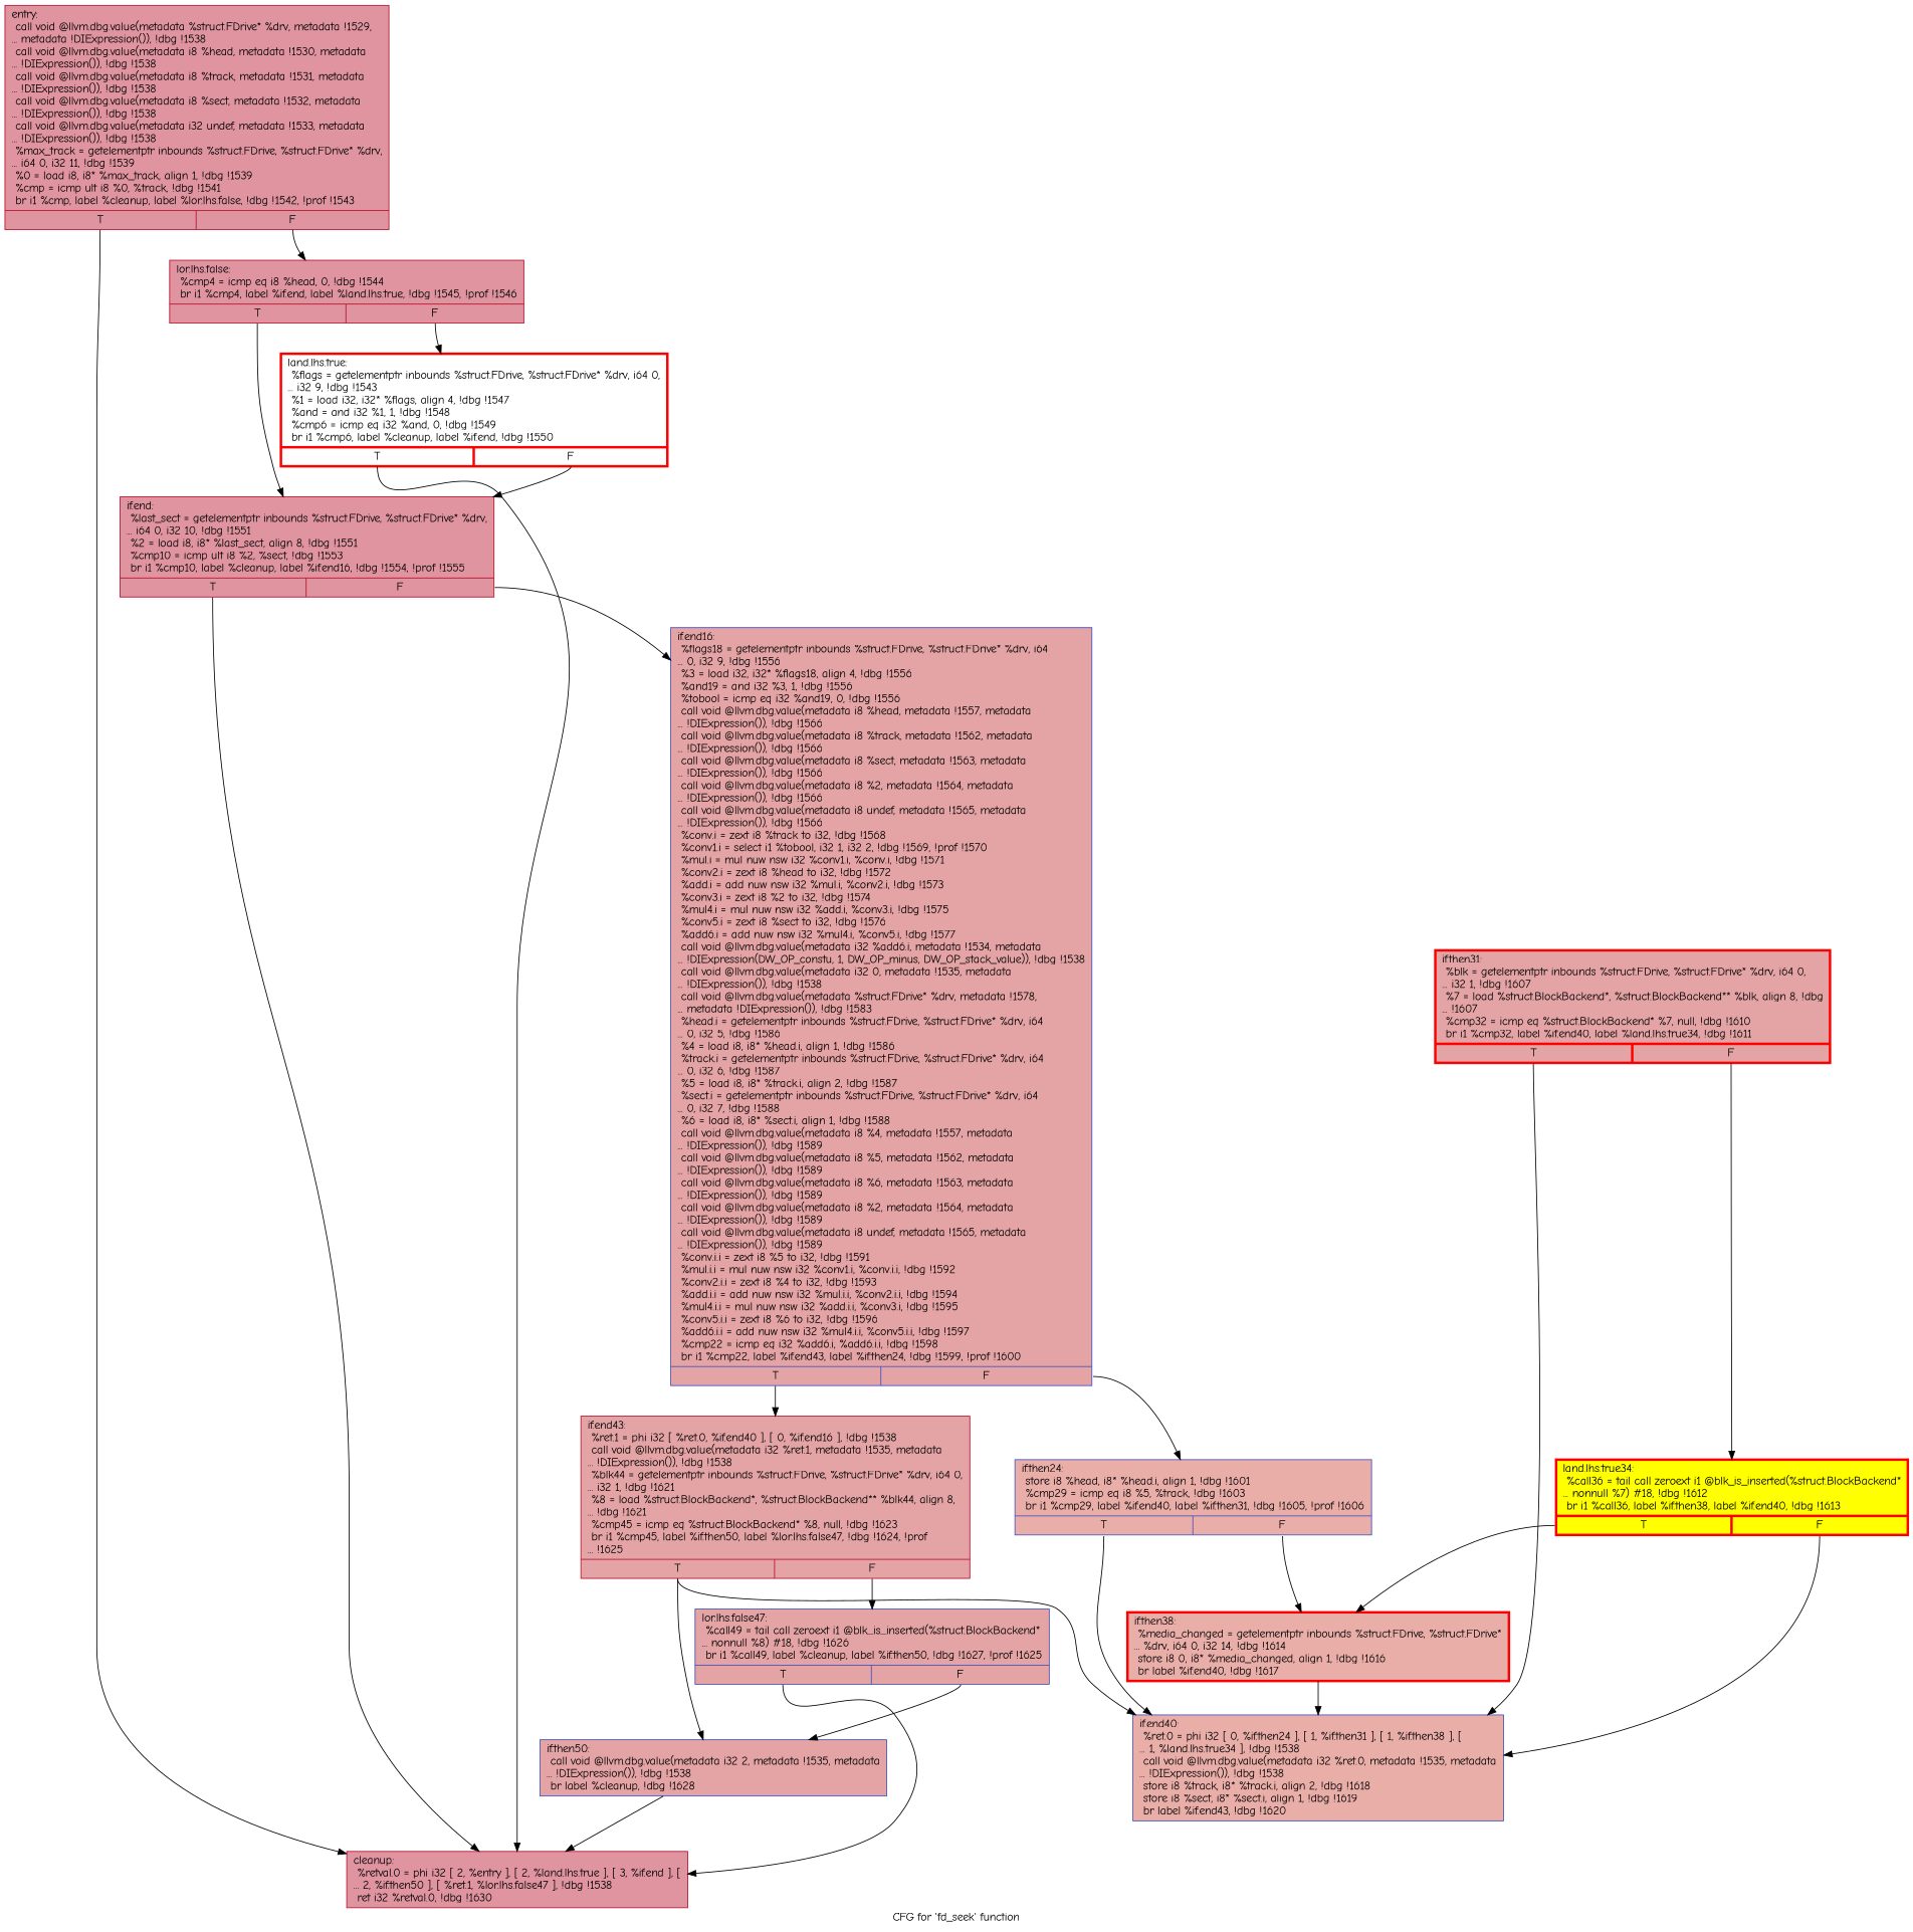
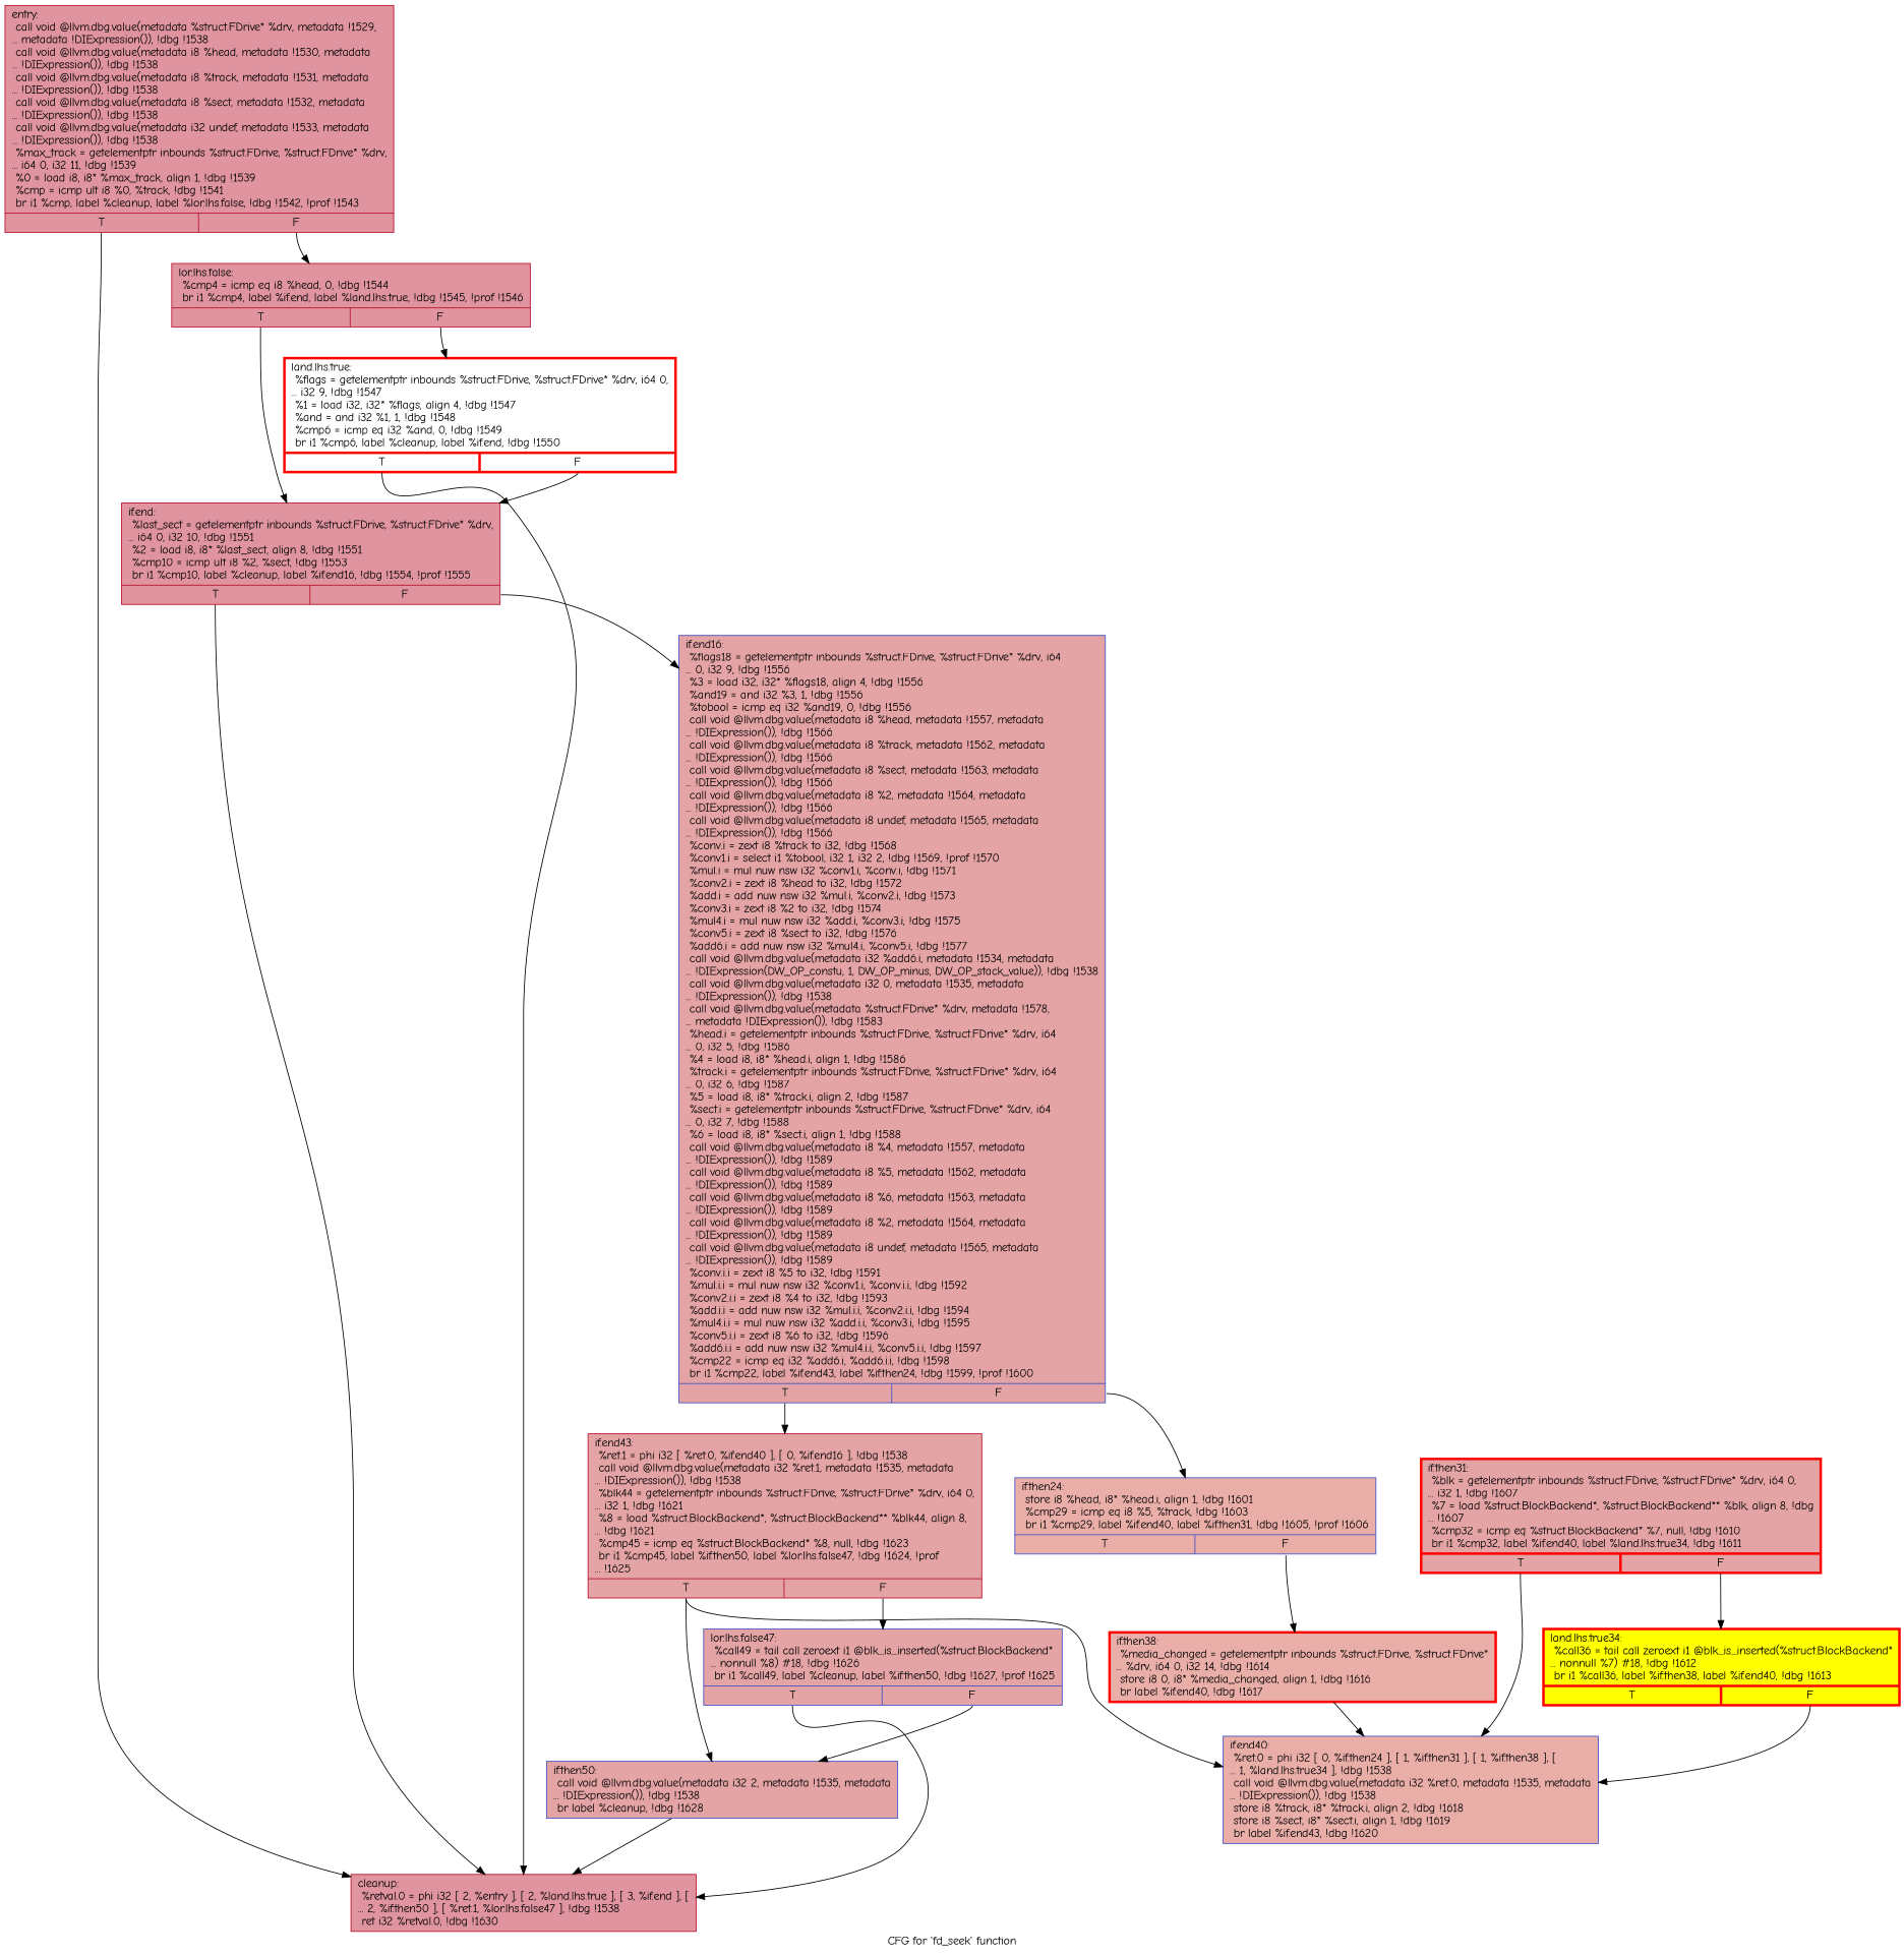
  digraph {
    fontname="Comic Neue"
    label="CFG for 'fd_seek' function"
    node [color="#b70d28ff" fillcolor="#c32e3170" fontname="Comic Neue" shape=record style=filled]
    edge [fontname="Comic Neue" tailport=s0]
    n1 [fillcolor="#b70d2870" label="{entry:\l  call void @llvm.dbg.value(metadata %struct.FDrive* %drv, metadata !1529,\l... metadata !DIExpression()), !dbg !1538\l  call void @llvm.dbg.value(metadata i8 %head, metadata !1530, metadata\l... !DIExpression()), !dbg !1538\l  call void @llvm.dbg.value(metadata i8 %track, metadata !1531, metadata\l... !DIExpression()), !dbg !1538\l  call void @llvm.dbg.value(metadata i8 %sect, metadata !1532, metadata\l... !DIExpression()), !dbg !1538\l  call void @llvm.dbg.value(metadata i32 undef, metadata !1533, metadata\l... !DIExpression()), !dbg !1538\l  %max_track = getelementptr inbounds %struct.FDrive, %struct.FDrive* %drv,\l... i64 0, i32 11, !dbg !1539\l  %0 = load i8, i8* %max_track, align 1, !dbg !1539\l  %cmp = icmp ult i8 %0, %track, !dbg !1541\l  br i1 %cmp, label %cleanup, label %lor.lhs.false, !dbg !1542, !prof !1543\l|{<s0>T|<s1>F}}"]
    n2 [fillcolor="#b70d2870" label="{cleanup:                                          \l  %retval.0 = phi i32 [ 2, %entry ], [ 2, %land.lhs.true ], [ 3, %if.end ], [\l... 2, %if.then50 ], [ %ret.1, %lor.lhs.false47 ], !dbg !1538\l  ret i32 %retval.0, !dbg !1630\l}"]
    n3 [fillcolor="#b70d2870" label="{lor.lhs.false:                                    \l  %cmp4 = icmp eq i8 %head, 0, !dbg !1544\l  br i1 %cmp4, label %if.end, label %land.lhs.true, !dbg !1545, !prof !1546\l|{<s0>T|<s1>F}}"]
    n4 [fillcolor="#b70d2870" label="{if.end:                                           \l  %last_sect = getelementptr inbounds %struct.FDrive, %struct.FDrive* %drv,\l... i64 0, i32 10, !dbg !1551\l  %2 = load i8, i8* %last_sect, align 8, !dbg !1551\l  %cmp10 = icmp ult i8 %2, %sect, !dbg !1553\l  br i1 %cmp10, label %cleanup, label %if.end16, !dbg !1554, !prof !1555\l|{<s0>T|<s1>F}}"]
-   n5 [color=red label="{land.lhs.true:                                    \l  %flags = getelementptr inbounds %struct.FDrive, %struct.FDrive* %drv, i64 0,\l... i32 9, !dbg !1543\l  %1 = load i32, i32* %flags, align 4, !dbg !1547\l  %and = and i32 %1, 1, !dbg !1548\l  %cmp6 = icmp eq i32 %and, 0, !dbg !1549\l  br i1 %cmp6, label %cleanup, label %if.end, !dbg !1550\l|{<s0>T|<s1>F}}" penwidth=3.0 fillcolor="" style=""]
+   n5 [color=red label="{land.lhs.true:                                    \l  %flags = getelementptr inbounds %struct.FDrive, %struct.FDrive* %drv, i64 0,\l... i32 9, !dbg !1547\l  %1 = load i32, i32* %flags, align 4, !dbg !1547\l  %and = and i32 %1, 1, !dbg !1548\l  %cmp6 = icmp eq i32 %and, 0, !dbg !1549\l  br i1 %cmp6, label %cleanup, label %if.end, !dbg !1550\l|{<s0>T|<s1>F}}" penwidth=3.0 fillcolor="" style=""]
    n6 [color="#3d50c3ff" label="{if.end16:                                         \l  %flags18 = getelementptr inbounds %struct.FDrive, %struct.FDrive* %drv, i64\l... 0, i32 9, !dbg !1556\l  %3 = load i32, i32* %flags18, align 4, !dbg !1556\l  %and19 = and i32 %3, 1, !dbg !1556\l  %tobool = icmp eq i32 %and19, 0, !dbg !1556\l  call void @llvm.dbg.value(metadata i8 %head, metadata !1557, metadata\l... !DIExpression()), !dbg !1566\l  call void @llvm.dbg.value(metadata i8 %track, metadata !1562, metadata\l... !DIExpression()), !dbg !1566\l  call void @llvm.dbg.value(metadata i8 %sect, metadata !1563, metadata\l... !DIExpression()), !dbg !1566\l  call void @llvm.dbg.value(metadata i8 %2, metadata !1564, metadata\l... !DIExpression()), !dbg !1566\l  call void @llvm.dbg.value(metadata i8 undef, metadata !1565, metadata\l... !DIExpression()), !dbg !1566\l  %conv.i = zext i8 %track to i32, !dbg !1568\l  %conv1.i = select i1 %tobool, i32 1, i32 2, !dbg !1569, !prof !1570\l  %mul.i = mul nuw nsw i32 %conv1.i, %conv.i, !dbg !1571\l  %conv2.i = zext i8 %head to i32, !dbg !1572\l  %add.i = add nuw nsw i32 %mul.i, %conv2.i, !dbg !1573\l  %conv3.i = zext i8 %2 to i32, !dbg !1574\l  %mul4.i = mul nuw nsw i32 %add.i, %conv3.i, !dbg !1575\l  %conv5.i = zext i8 %sect to i32, !dbg !1576\l  %add6.i = add nuw nsw i32 %mul4.i, %conv5.i, !dbg !1577\l  call void @llvm.dbg.value(metadata i32 %add6.i, metadata !1534, metadata\l... !DIExpression(DW_OP_constu, 1, DW_OP_minus, DW_OP_stack_value)), !dbg !1538\l  call void @llvm.dbg.value(metadata i32 0, metadata !1535, metadata\l... !DIExpression()), !dbg !1538\l  call void @llvm.dbg.value(metadata %struct.FDrive* %drv, metadata !1578,\l... metadata !DIExpression()), !dbg !1583\l  %head.i = getelementptr inbounds %struct.FDrive, %struct.FDrive* %drv, i64\l... 0, i32 5, !dbg !1586\l  %4 = load i8, i8* %head.i, align 1, !dbg !1586\l  %track.i = getelementptr inbounds %struct.FDrive, %struct.FDrive* %drv, i64\l... 0, i32 6, !dbg !1587\l  %5 = load i8, i8* %track.i, align 2, !dbg !1587\l  %sect.i = getelementptr inbounds %struct.FDrive, %struct.FDrive* %drv, i64\l... 0, i32 7, !dbg !1588\l  %6 = load i8, i8* %sect.i, align 1, !dbg !1588\l  call void @llvm.dbg.value(metadata i8 %4, metadata !1557, metadata\l... !DIExpression()), !dbg !1589\l  call void @llvm.dbg.value(metadata i8 %5, metadata !1562, metadata\l... !DIExpression()), !dbg !1589\l  call void @llvm.dbg.value(metadata i8 %6, metadata !1563, metadata\l... !DIExpression()), !dbg !1589\l  call void @llvm.dbg.value(metadata i8 %2, metadata !1564, metadata\l... !DIExpression()), !dbg !1589\l  call void @llvm.dbg.value(metadata i8 undef, metadata !1565, metadata\l... !DIExpression()), !dbg !1589\l  %conv.i.i = zext i8 %5 to i32, !dbg !1591\l  %mul.i.i = mul nuw nsw i32 %conv1.i, %conv.i.i, !dbg !1592\l  %conv2.i.i = zext i8 %4 to i32, !dbg !1593\l  %add.i.i = add nuw nsw i32 %mul.i.i, %conv2.i.i, !dbg !1594\l  %mul4.i.i = mul nuw nsw i32 %add.i.i, %conv3.i, !dbg !1595\l  %conv5.i.i = zext i8 %6 to i32, !dbg !1596\l  %add6.i.i = add nuw nsw i32 %mul4.i.i, %conv5.i.i, !dbg !1597\l  %cmp22 = icmp eq i32 %add6.i, %add6.i.i, !dbg !1598\l  br i1 %cmp22, label %if.end43, label %if.then24, !dbg !1599, !prof !1600\l|{<s0>T|<s1>F}}"]
    n7 [label="{if.end43:                                         \l  %ret.1 = phi i32 [ %ret.0, %if.end40 ], [ 0, %if.end16 ], !dbg !1538\l  call void @llvm.dbg.value(metadata i32 %ret.1, metadata !1535, metadata\l... !DIExpression()), !dbg !1538\l  %blk44 = getelementptr inbounds %struct.FDrive, %struct.FDrive* %drv, i64 0,\l... i32 1, !dbg !1621\l  %8 = load %struct.BlockBackend*, %struct.BlockBackend** %blk44, align 8,\l... !dbg !1621\l  %cmp45 = icmp eq %struct.BlockBackend* %8, null, !dbg !1623\l  br i1 %cmp45, label %if.then50, label %lor.lhs.false47, !dbg !1624, !prof\l... !1625\l|{<s0>T|<s1>F}}"]
    n8 [color="#3d50c3ff" fillcolor="#d0473d70" label="{if.then24:                                        \l  store i8 %head, i8* %head.i, align 1, !dbg !1601\l  %cmp29 = icmp eq i8 %5, %track, !dbg !1603\l  br i1 %cmp29, label %if.end40, label %if.then31, !dbg !1605, !prof !1606\l|{<s0>T|<s1>F}}"]
    n9 [color="#3d50c3ff" label="{if.then50:                                        \l  call void @llvm.dbg.value(metadata i32 2, metadata !1535, metadata\l... !DIExpression()), !dbg !1538\l  br label %cleanup, !dbg !1628\l}"]
    n10 [color="#3d50c3ff" label="{lor.lhs.false47:                                  \l  %call49 = tail call zeroext i1 @blk_is_inserted(%struct.BlockBackend*\l... nonnull %8) #18, !dbg !1626\l  br i1 %call49, label %cleanup, label %if.then50, !dbg !1627, !prof !1625\l|{<s0>T|<s1>F}}"]
    n11 [color="#3d50c3ff" fillcolor="#d0473d70" label="{if.end40:                                         \l  %ret.0 = phi i32 [ 0, %if.then24 ], [ 1, %if.then31 ], [ 1, %if.then38 ], [\l... 1, %land.lhs.true34 ], !dbg !1538\l  call void @llvm.dbg.value(metadata i32 %ret.0, metadata !1535, metadata\l... !DIExpression()), !dbg !1538\l  store i8 %track, i8* %track.i, align 2, !dbg !1618\l  store i8 %sect, i8* %sect.i, align 1, !dbg !1619\l  br label %if.end43, !dbg !1620\l}"]
    n12 [color=red fillcolor="#d0473d70" label="{if.then38:                                        \l  %media_changed = getelementptr inbounds %struct.FDrive, %struct.FDrive*\l... %drv, i64 0, i32 14, !dbg !1614\l  store i8 0, i8* %media_changed, align 1, !dbg !1616\l  br label %if.end40, !dbg !1617\l}" penwidth=3.0]
    n13 [color=red label="{if.then31:                                        \l  %blk = getelementptr inbounds %struct.FDrive, %struct.FDrive* %drv, i64 0,\l... i32 1, !dbg !1607\l  %7 = load %struct.BlockBackend*, %struct.BlockBackend** %blk, align 8, !dbg\l... !1607\l  %cmp32 = icmp eq %struct.BlockBackend* %7, null, !dbg !1610\l  br i1 %cmp32, label %if.end40, label %land.lhs.true34, !dbg !1611\l|{<s0>T|<s1>F}}" penwidth=3.0]
    n14 [color=red fillcolor=yellow label="{land.lhs.true34:                                  \l  %call36 = tail call zeroext i1 @blk_is_inserted(%struct.BlockBackend*\l... nonnull %7) #18, !dbg !1612\l  br i1 %call36, label %if.then38, label %if.end40, !dbg !1613\l|{<s0>T|<s1>F}}" penwidth=3.0]
    n1 -> n2
    n1 -> n3 [tailport=s1]
    n3 -> n4
    n3 -> n5 [tailport=s1]
    n4 -> n2
    n4 -> n6 [tailport=s1]
    n5 -> n2
    n5 -> n4 [tailport=s1]
    n6 -> n7
    n6 -> n8 [tailport=s1]
    n7 -> n9
    n7 -> n10 [tailport=s1]
    n7 -> n11
-   n8 -> n11
    n8 -> n12 [tailport=s1]
    n9 -> n2
    n10 -> n2
    n10 -> n9 [tailport=s1]
    n12 -> n11
    n13 -> n11
    n13 -> n14 [tailport=s1]
    n14 -> n11 [tailport=s1]
-   n14 -> n12
  }
